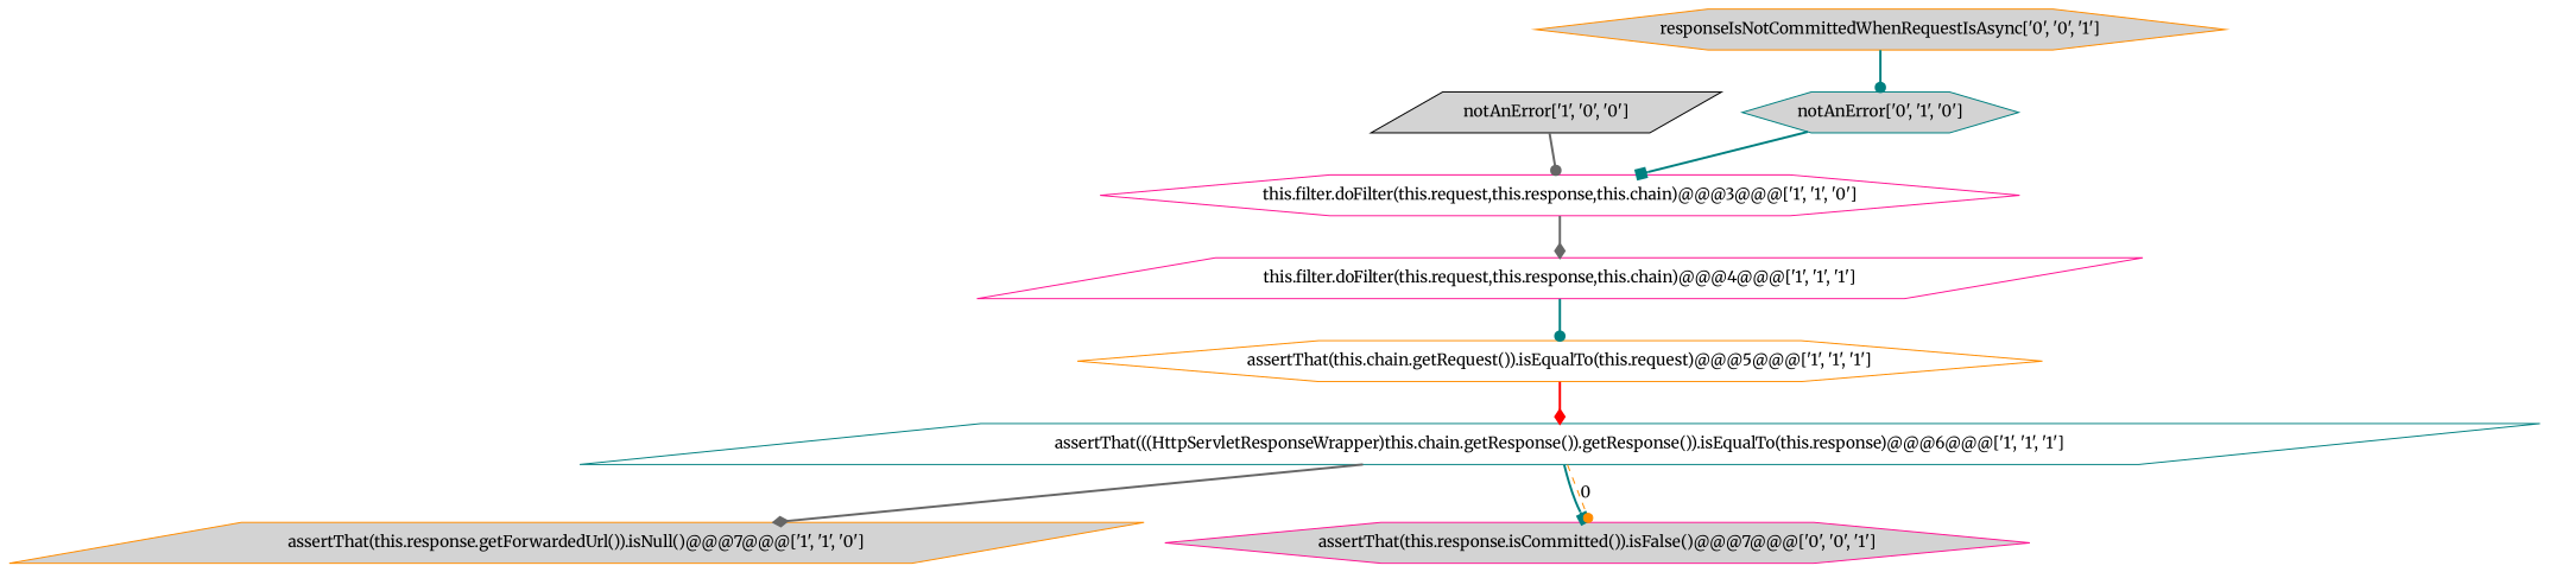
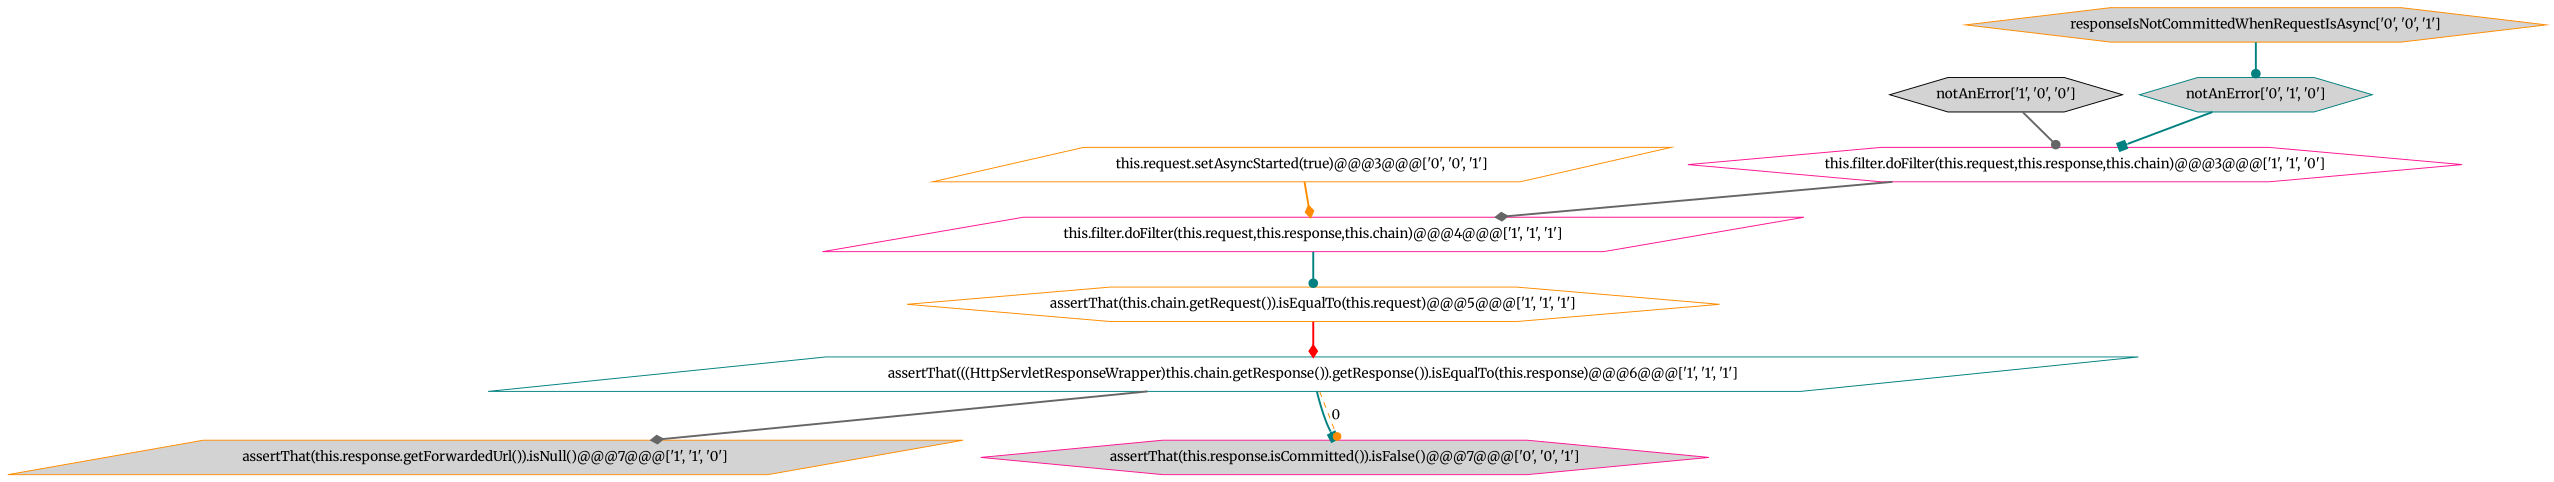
  digraph {
    fontname=Merriweather
    node [color=darkorange fillcolor=lightgray fontname=Merriweather shape=hexagon style=filled]
    edge [arrowhead=diamond color=teal fontname=Merriweather style=bold]
    n1 [color=teal label="notAnError['0', '1', '0']"]
    n2 [color=deeppink fillcolor=white label="this.filter.doFilter(this.request,this.response,this.chain)@@@3@@@['1', '1', '0']"]
    n3 [color=deeppink fillcolor=white label="this.filter.doFilter(this.request,this.response,this.chain)@@@4@@@['1', '1', '1']" shape=parallelogram]
-   n4 [color=black label="notAnError['1', '0', '0']" shape=parallelogram]
+   n4 [color=black label="notAnError['1', '0', '0']"]
    n5 [fillcolor=white label="assertThat(this.chain.getRequest()).isEqualTo(this.request)@@@5@@@['1', '1', '1']"]
    n6 [color=teal fillcolor=white label="assertThat(((HttpServletResponseWrapper)this.chain.getResponse()).getResponse()).isEqualTo(this.response)@@@6@@@['1', '1', '1']" shape=parallelogram]
    n7 [label="assertThat(this.response.getForwardedUrl()).isNull()@@@7@@@['1', '1', '0']" shape=parallelogram]
    n8 [color=deeppink label="assertThat(this.response.isCommitted()).isFalse()@@@7@@@['0', '0', '1']"]
    n9 [label="responseIsNotCommittedWhenRequestIsAsync['0', '0', '1']"]
+   n10 [fillcolor=white label="this.request.setAsyncStarted(true)@@@3@@@['0', '0', '1']" shape=parallelogram]
    n1 -> n2 [arrowhead=box]
    n2 -> n3 [color=gray40]
    n3 -> n5 [arrowhead=dot]
    n4 -> n2 [arrowhead=dot color=gray40]
    n5 -> n6 [color=red]
    n6 -> n7 [color=gray40]
    n6 -> n8 [arrowhead=box]
    n6 -> n8 [arrowhead=dot color=darkorange label=0 style=dashed]
    n9 -> n1 [arrowhead=dot]
+   n10 -> n3 [color=darkorange]
  }
